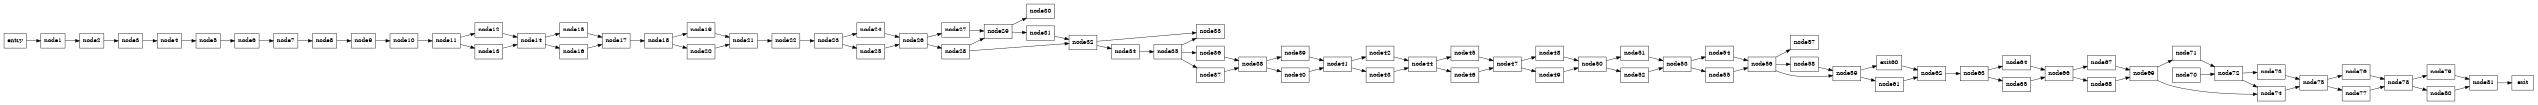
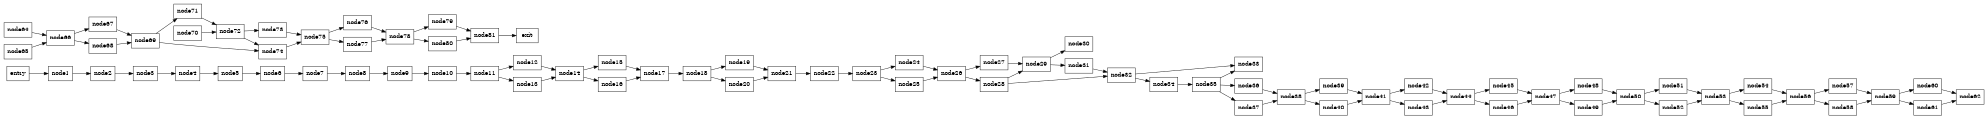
  digraph {
    fontname="DejaVu Serif"
    rankdir=LR
    node [fontname="DejaVu Serif" shape=rectangle]
    edge [fontname="DejaVu Serif"]
    entry
    node1
    node2
    node3
    node4
    node5
    node6
    node7
    node8
    node9
    node10
    node11
    node12
    node13
    node14
    node15
    node16
    node17
    node18
    node19
    node20
    node21
    node22
    node23
    node24
    node25
    node26
    node27
    node28
    node29
    node32
    node30
    node31
    node33
    node34
    node35
    node36
    node37
    node38
    node39
    node40
    node41
    node42
    node43
    node44
    node45
    node46
    node47
    node48
    node49
    node50
    node51
    node52
    node53
    node54
    node55
    node56
    node57
    node58
    node59
-   node60 [label=exit60]
+   node60
    node61
    node62
-   node63
    node64
    node65
    node66
    node67
    node68
    node69
    node71
    node74
    node70
    node72
    node73
    node75
    node76
    node77
    node78
    node79
    node80
    node81
    exit
    entry -> node1
    node1 -> node2
    node2 -> node3
    node3 -> node4
    node4 -> node5
    node5 -> node6
    node6 -> node7
    node7 -> node8
    node8 -> node9
    node9 -> node10
    node10 -> node11
    node11 -> node12
    node11 -> node13
    node12 -> node14
    node13 -> node14
    node14 -> node15
    node14 -> node16
    node15 -> node17
    node16 -> node17
    node17 -> node18
    node18 -> node19
    node18 -> node20
    node19 -> node21
    node20 -> node21
    node21 -> node22
    node22 -> node23
    node23 -> node24
    node23 -> node25
    node24 -> node26
    node25 -> node26
    node26 -> node27
    node26 -> node28
    node27 -> node29
    node28 -> node29
    node28 -> node32
    node29 -> node30
    node29 -> node31
    node32 -> node33
    node32 -> node34
    node31 -> node32
    node34 -> node35
    node35 -> node33
    node35 -> node36
    node35 -> node37
    node36 -> node38
    node37 -> node38
    node38 -> node39
    node38 -> node40
    node39 -> node41
    node40 -> node41
    node41 -> node42
    node41 -> node43
    node42 -> node44
    node43 -> node44
    node44 -> node45
    node44 -> node46
    node45 -> node47
    node46 -> node47
    node47 -> node48
    node47 -> node49
    node48 -> node50
    node49 -> node50
    node50 -> node51
    node50 -> node52
    node51 -> node53
    node52 -> node53
    node53 -> node54
    node53 -> node55
    node54 -> node56
    node55 -> node56
    node56 -> node57
    node56 -> node58
-   node56 -> node59
+   node57 -> node59
    node58 -> node59
    node59 -> node60
    node59 -> node61
    node60 -> node62
    node61 -> node62
-   node62 -> node63
-   node63 -> node64
-   node63 -> node65
    node64 -> node66
    node65 -> node66
    node66 -> node67
    node66 -> node68
    node67 -> node69
    node68 -> node69
    node69 -> node71
    node69 -> node74
    node71 -> node72
    node74 -> node75
    node70 -> node72
    node72 -> node74
    node72 -> node73
    node73 -> node75
    node75 -> node76
    node75 -> node77
    node76 -> node78
    node77 -> node78
    node78 -> node79
    node78 -> node80
    node79 -> node81
    node80 -> node81
    node81 -> exit
  }
